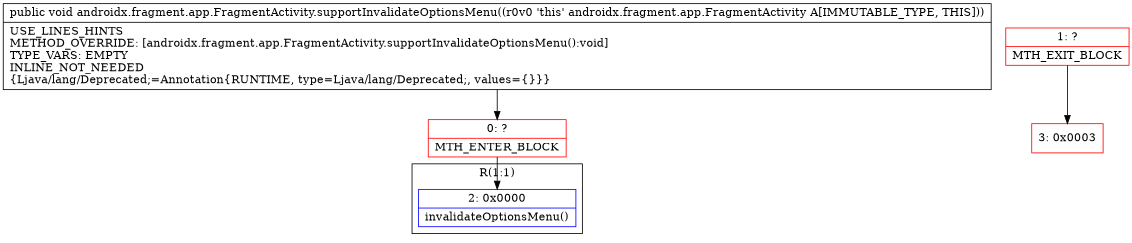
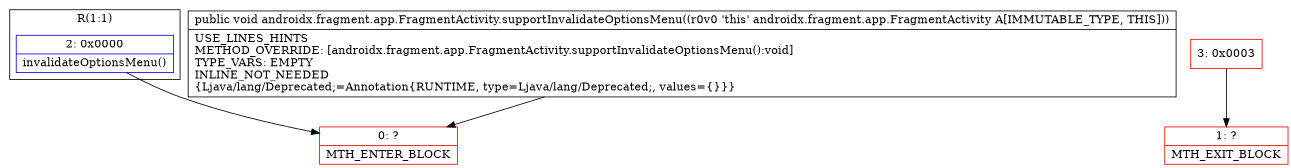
  digraph {
    node [color=red shape=record]
    n1 [color=blue label="{2\:\ 0x0000|invalidateOptionsMenu()\l}"]
    n2 [label="{3\:\ 0x0003}"]
    n3 [label="{1\:\ ?|MTH_EXIT_BLOCK\l}"]
    n4 [label="{0\:\ ?|MTH_ENTER_BLOCK\l}"]
    n5 [label="{public void androidx.fragment.app.FragmentActivity.supportInvalidateOptionsMenu((r0v0 'this' androidx.fragment.app.FragmentActivity A[IMMUTABLE_TYPE, THIS]))  | USE_LINES_HINTS\lMETHOD_OVERRIDE: [androidx.fragment.app.FragmentActivity.supportInvalidateOptionsMenu():void]\lTYPE_VARS: EMPTY\lINLINE_NOT_NEEDED\l\{Ljava\/lang\/Deprecated;=Annotation\{RUNTIME, type=Ljava\/lang\/Deprecated;, values=\{\}\}\}\l}" color=""]
    subgraph cluster_1 {
      label="R(1:1)"
      n1
    }
-   n3 -> n2
-   n4 -> n1
+   n2 -> n3
+   n1 -> n4
    n5 -> n4
  }
